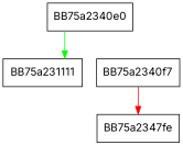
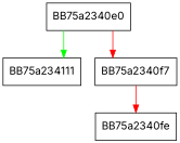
  digraph {
    fontname=Inter
    splines=ortho
    node [fontname=Inter shape=box]
    edge [color=red fontname=Inter]
    BB75a2340e0
-   BB75a234111 [label=BB75a231111]
+   BB75a234111
    BB75a2340f7
-   BB75a2340fe [label=BB75a2347fe]
+   BB75a2340fe
    BB75a2340e0 -> BB75a234111 [color=green]
+   BB75a2340e0 -> BB75a2340f7
    BB75a2340f7 -> BB75a2340fe
  }
